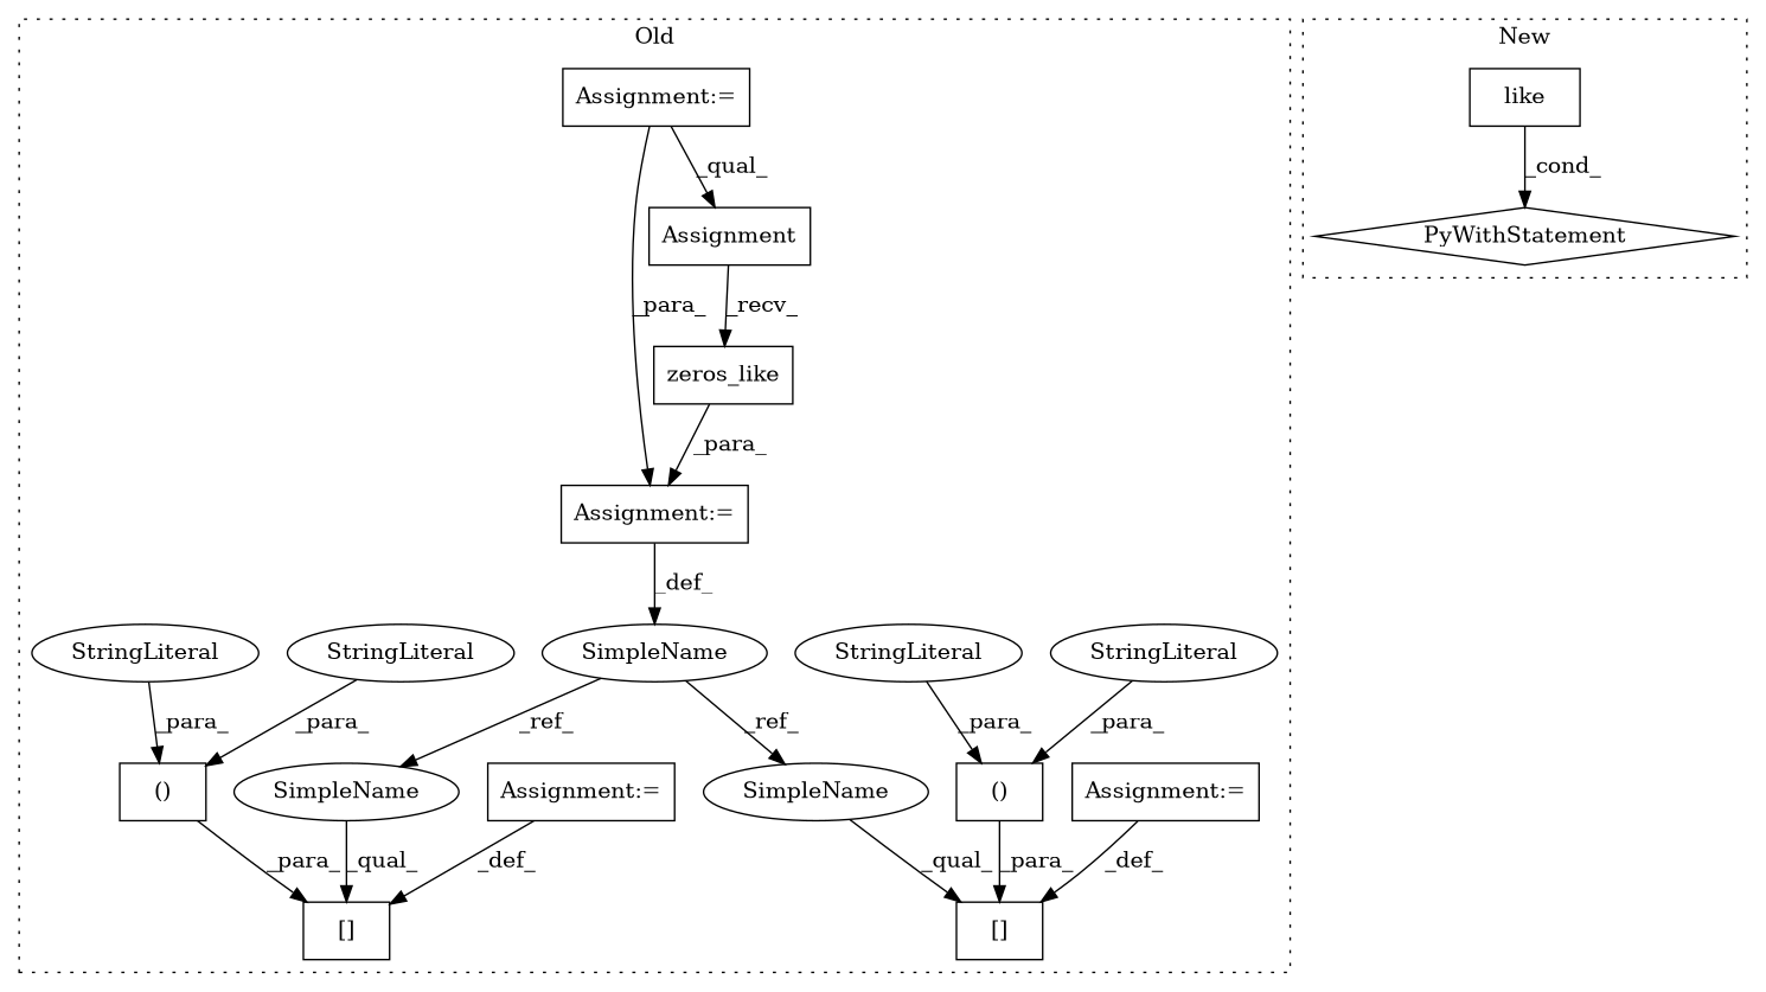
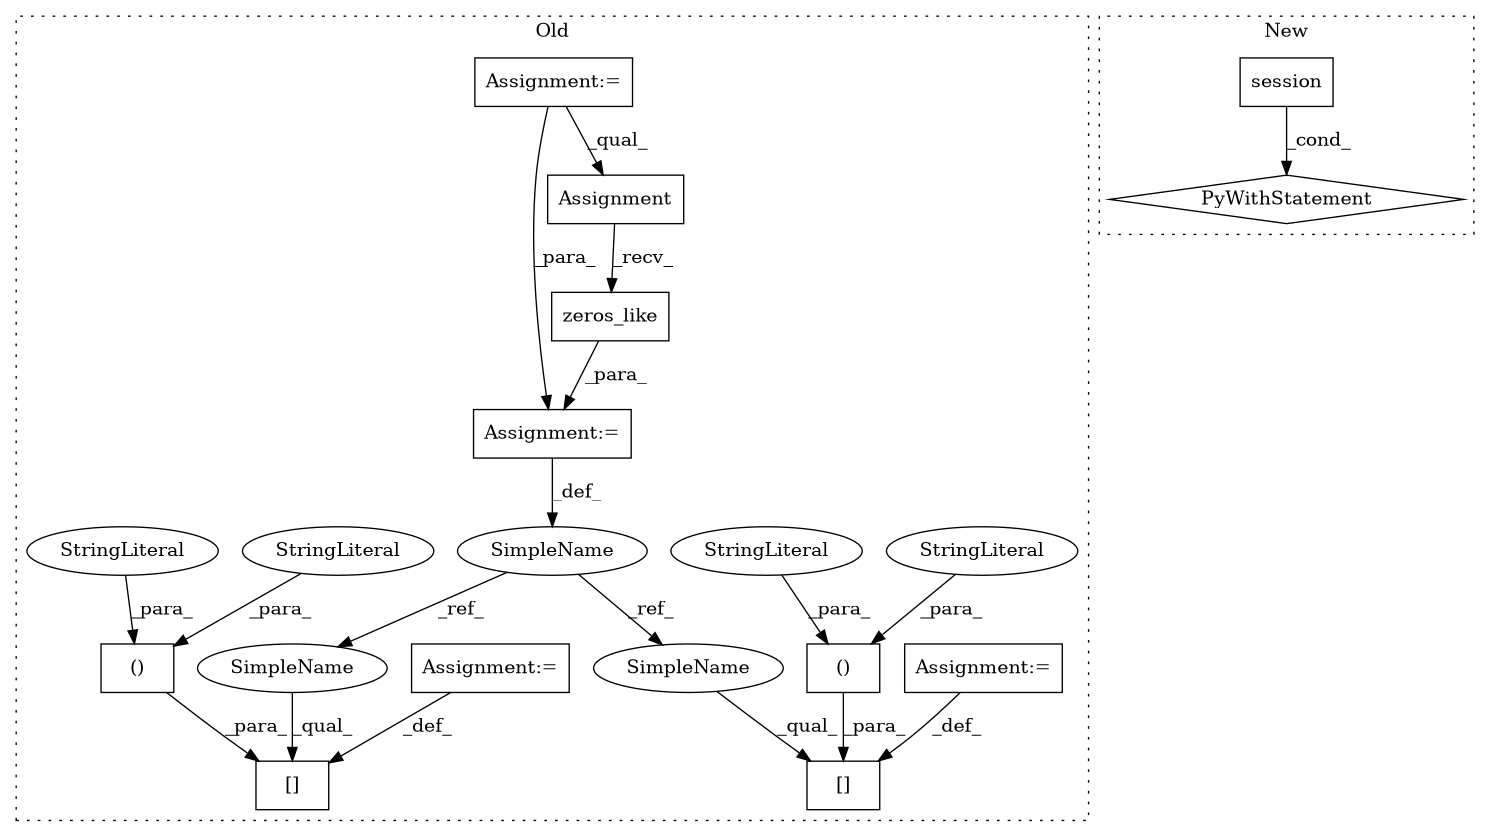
  digraph {
    node [a=45 l=16 s=37629 shape=box]
    n1 [a=32 l="11,1" label=zeros_like s="37569,37588"]
    n2 [a=2 l="28,2" label="[]" s="37601,37675"]
    n3 [a=106 l=46 label="()"]
    n4 [a=2 l="28,2" label="[]" s="37759,37834"]
    n5 [a=106 l=47 label="()" s=37787]
    n6 [a=42 label=SimpleName s=37534 shape=ellipse]
    n7 [label=StringLiteral s=37659 shape=ellipse]
    n8 [label=StringLiteral s=37818 shape=ellipse]
    n9 [a=7 l=1 label="Assignment:=" s=37677]
    n10 [l=18 label=StringLiteral s=37787 shape=ellipse]
    n11 [a=7 l=1 label="Assignment:=" s=37550]
    n12 [l=17 label=StringLiteral shape=ellipse]
    n13 [a=7 l=1 label="Assignment:=" s=37836]
    n14 [a=22 l=17 label=Assignment s=37551]
    n15 [a=7 l=9 label="Assignment:=" s=36880]
    n16 [a=42 label=SimpleName s=37601 shape=ellipse]
    n17 [a=42 label=SimpleName s=37759 shape=ellipse]
    n18 [a=104 l="10,2" label=PyWithStatement s="36829,36853" shape=diamond]
-   n19 [a=32 l=9 label=like s=36844]
+   n19 [a=32 l=9 label=session s=36844]
    subgraph cluster_1 {
      label=Old
      style=dotted
      n1
      n2
      n3
      n4
      n5
      n6
      n7
      n8
      n9
      n10
      n11
      n12
      n13
      n14
      n15
      n16
      n17
    }
    subgraph cluster_2 {
      label=New
      style=dotted
      n18
      n19
    }
    n1 -> n11 [label=_para_]
    n3 -> n2 [label=_para_]
    n5 -> n4 [label=_para_]
    n6 -> n16 [label=_ref_]
    n6 -> n17 [label=_ref_]
    n7 -> n3 [label=_para_]
    n8 -> n5 [label=_para_]
    n9 -> n2 [label=_def_]
    n10 -> n5 [label=_para_]
    n11 -> n6 [label=_def_]
    n12 -> n3 [label=_para_]
    n13 -> n4 [label=_def_]
    n14 -> n1 [label=_recv_]
    n15 -> n11 [label=_para_]
    n15 -> n14 [label=_qual_]
    n16 -> n2 [label=_qual_]
    n17 -> n4 [label=_qual_]
    n19 -> n18 [label=_cond_]
  }
